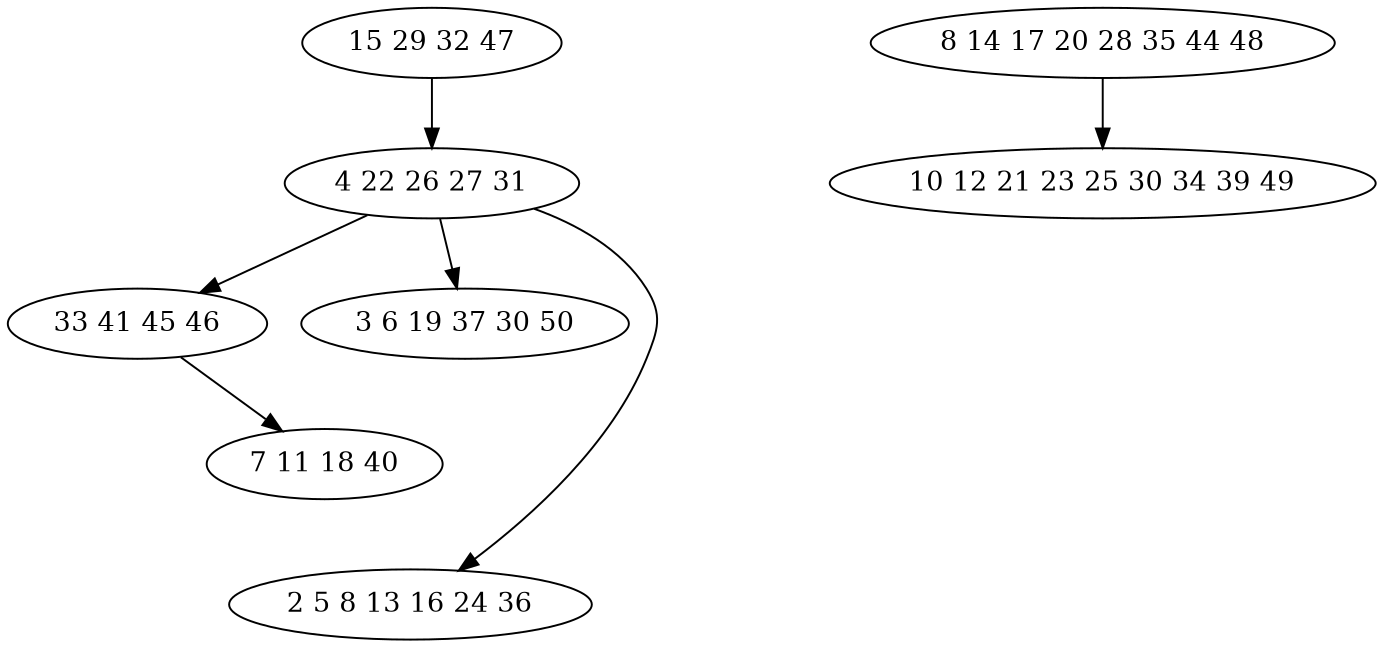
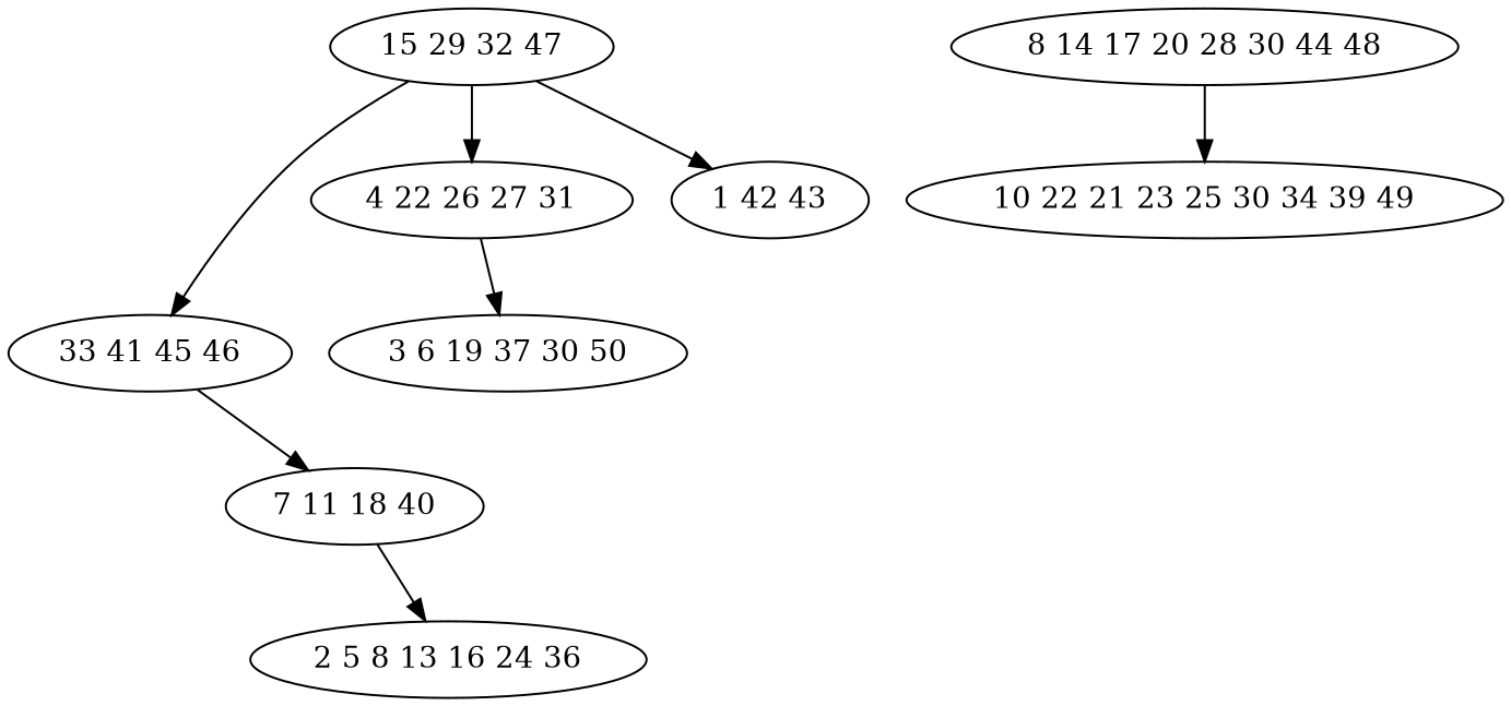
  digraph {
    n1 [label="15 29 32 47"]
    n2 [label="33 41 45 46"]
    n3 [label="4 22 26 27 31"]
-   n5 [label="8 14 17 20 28 35 44 48"]
-   n6 [label="10 12 21 23 25 30 34 39 49"]
+   n4 [label="1 42 43"]
+   n5 [label="8 14 17 20 28 30 44 48"]
+   n6 [label="10 22 21 23 25 30 34 39 49"]
    n7 [label="7 11 18 40"]
    n8 [label="3 6 19 37 30 50"]
    n9 [label="2 5 8 13 16 24 36"]
-   n3 -> n2
+   n1 -> n2
    n1 -> n3
+   n1 -> n4
    n2 -> n7
    n3 -> n8
    n5 -> n6
-   n3 -> n9
+   n7 -> n9
  }
